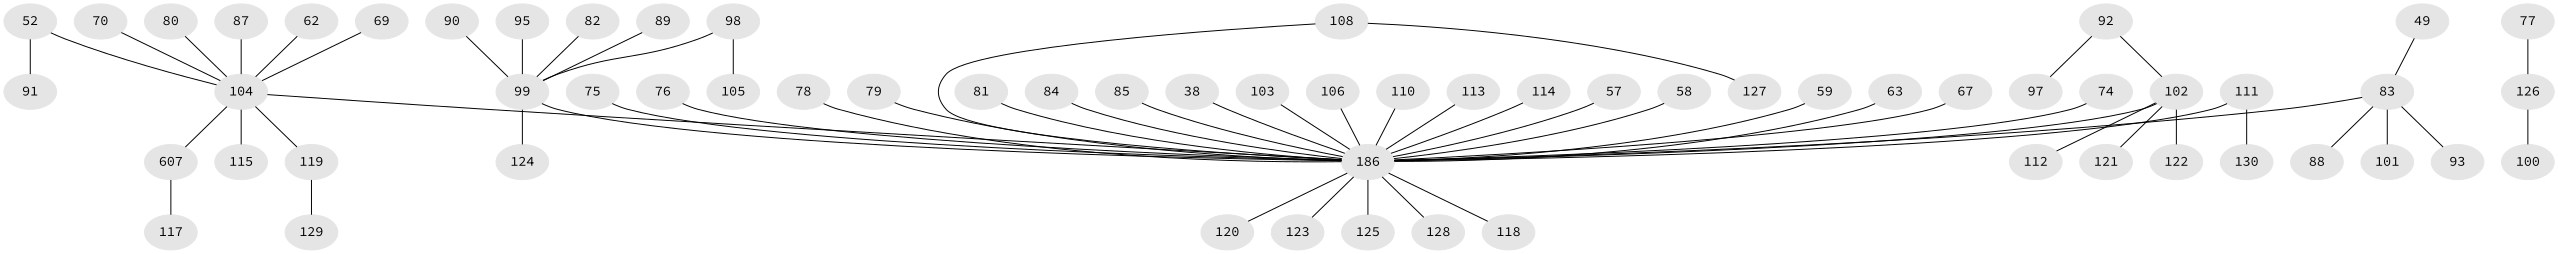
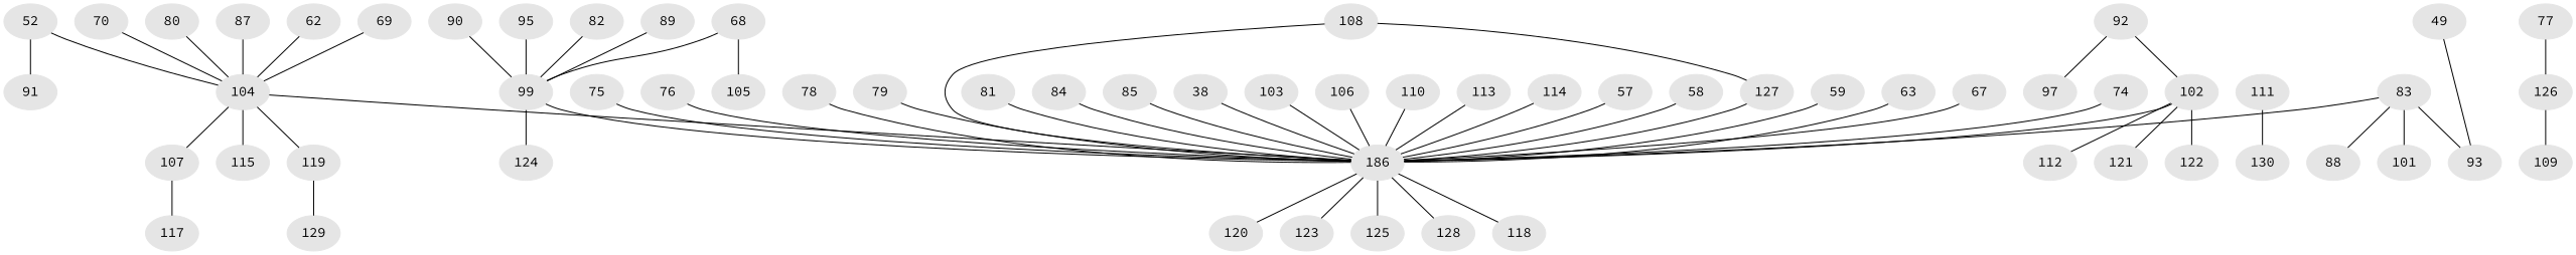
  graph {
    fontname="Source Code Pro"
    node [color=gray90 fontname="Source Code Pro" style=filled]
    edge [fontname="Source Code Pro"]
    83 [super="+64"]
    n2 [label=186 super="+42+94+96+43+29+37+44+46"]
    88
    93
    101
    49
    52
    91
    104 [super="+20+47+45+60+23+33+35+39+53+55+61"]
-   107 [label=607]
+   107
    115
    119
    118
    120
    123
    125
    128
    57
    58
    59
    62
    63
    n23 [label=69]
    67
    99 [super="+50"]
    124
-   68 [label=98]
+   68
    105
    70
    74
    75
    76
    77
    126
-   109 [label=100]
+   109
    78
    79
    80
    81
    82
    84
    85
    87
    89
    90
    92
    97
    102 [super="+100+71"]
    112
    121
    122
    95
    n53 [label=38]
    103
    117
    129
    106
    108
    127
    110
    111
    130
    113
    114
    83 -- n2
    83 -- 88
    83 -- 93
    83 -- 101
    n2 -- 118
    n2 -- 120
    n2 -- 123
    n2 -- 125
    n2 -- 128
-   49 -- 83
+   49 -- 93
    52 -- 91
    52 -- 104
    104 -- n2
    104 -- 107
    104 -- 115
    104 -- 119
    107 -- 117
    119 -- 129
    57 -- n2
    58 -- n2
    59 -- n2
    62 -- 104
    63 -- n2
    n23 -- 104
    67 -- n2
    99 -- n2
    99 -- 124
    68 -- 99
    68 -- 105
    70 -- 104
    74 -- n2
    75 -- n2
    76 -- n2
    77 -- 126
    126 -- 109
    78 -- n2
    79 -- n2
    80 -- 104
    81 -- n2
    82 -- 99
    84 -- n2
    85 -- n2
    87 -- 104
    89 -- 99
    90 -- 99
    92 -- 97
    92 -- 102
    102 -- n2
    102 -- 112
    102 -- 121
    102 -- 122
    95 -- 99
    n53 -- n2
    103 -- n2
    106 -- n2
    108 -- n2
    108 -- 127
    110 -- n2
-   111 -- n2
+   127 -- n2
    111 -- 130
    113 -- n2
    114 -- n2
  }
